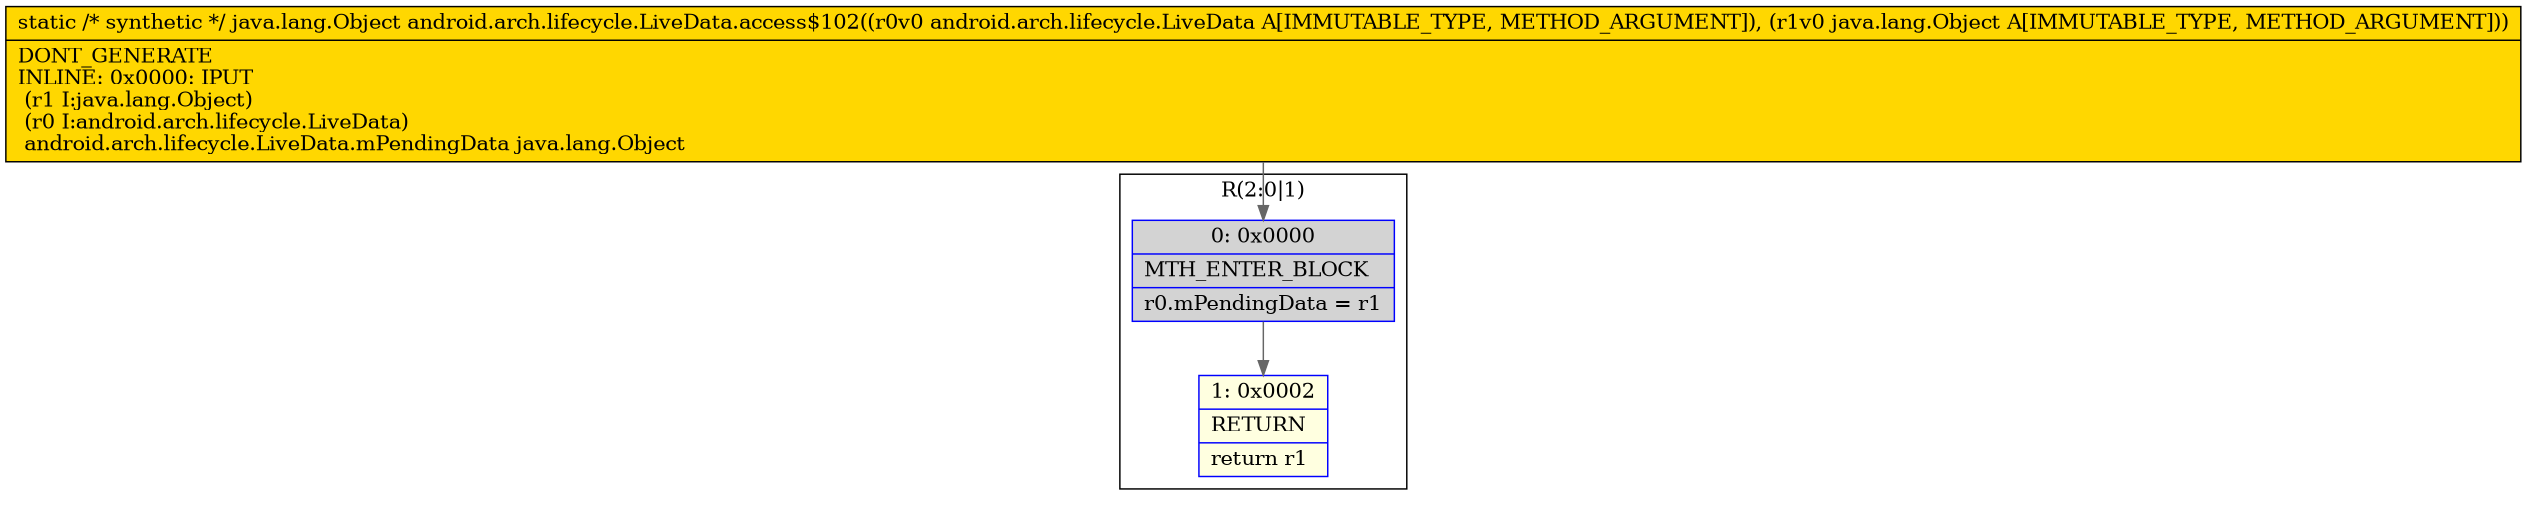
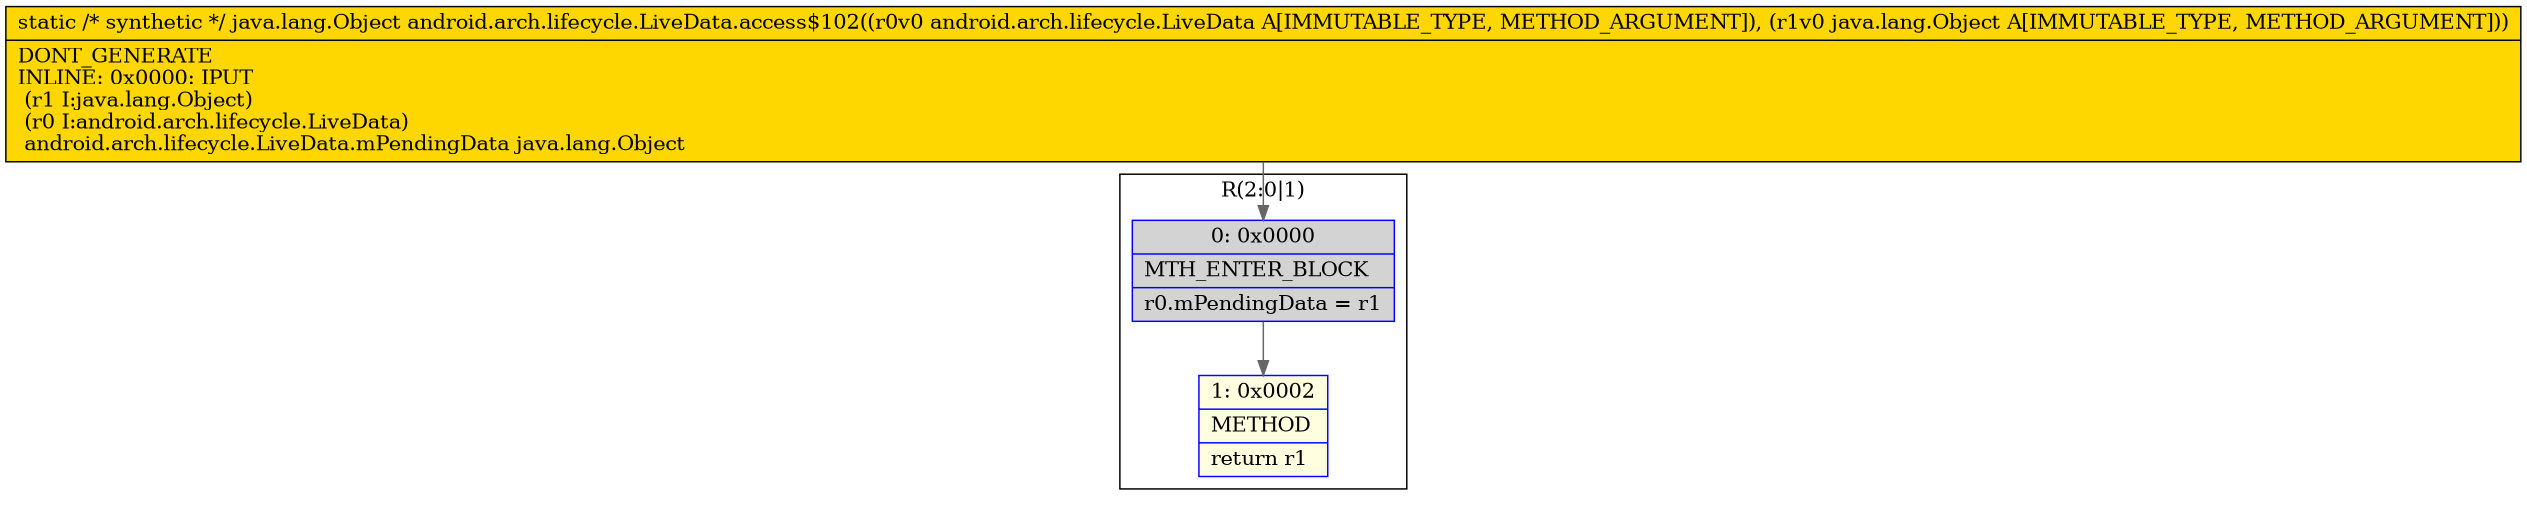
  digraph {
    node [color=blue shape=record style=filled]
    edge [color=gray40]
    n1 [label="{0\:\ 0x0000|MTH_ENTER_BLOCK\l|r0.mPendingData = r1\l}" fillcolor=lightgrey]
-   n2 [label="{1\:\ 0x0002|RETURN\l|return r1\l}" fillcolor=lightyellow]
+   n2 [label="{1\:\ 0x0002|METHOD\l|return r1\l}" fillcolor=lightyellow]
    n3 [label="{static \/* synthetic *\/ java.lang.Object android.arch.lifecycle.LiveData.access$102((r0v0 android.arch.lifecycle.LiveData A[IMMUTABLE_TYPE, METHOD_ARGUMENT]), (r1v0 java.lang.Object A[IMMUTABLE_TYPE, METHOD_ARGUMENT]))  | DONT_GENERATE\lINLINE: 0x0000: IPUT  \l  (r1 I:java.lang.Object)\l  (r0 I:android.arch.lifecycle.LiveData)\l android.arch.lifecycle.LiveData.mPendingData java.lang.Object\l}" fillcolor=gold color=""]
    subgraph cluster_1 {
      label="R(2:0|1)"
      n1
      n2
    }
    n1 -> n2
    n3 -> n1
  }
